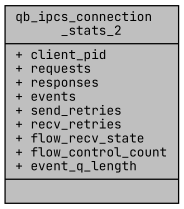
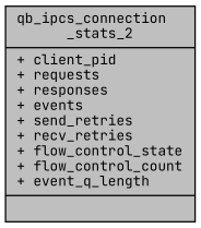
  digraph {
    fontname="JetBrains Mono"
-   n1 [color=black fillcolor=grey75 fontcolor=black fontname="JetBrains Mono" fontsize=10 height=0.2 label="{qb_ipcs_connection\l_stats_2\n|+ client_pid\l+ requests\l+ responses\l+ events\l+ send_retries\l+ recv_retries\l+ flow_recv_state\l+ flow_control_count\l+ event_q_length\l|}" shape=record style=filled width=0.4]
+   n1 [color=black fillcolor=grey75 fontcolor=black fontname="JetBrains Mono" fontsize=10 height=0.2 label="{qb_ipcs_connection\l_stats_2\n|+ client_pid\l+ requests\l+ responses\l+ events\l+ send_retries\l+ recv_retries\l+ flow_control_state\l+ flow_control_count\l+ event_q_length\l|}" shape=record style=filled width=0.4]
  }
